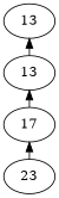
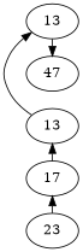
  digraph {
    rankdir=LR
    edge [constraint=false]
    n1 [label=13]
+   n2 [label=47]
    n3 [label=23]
    n4 [label=17]
    n5 [label=13]
+   n1 -> n2
    n3 -> n4
    n4 -> n5
    n5 -> n1
  }
